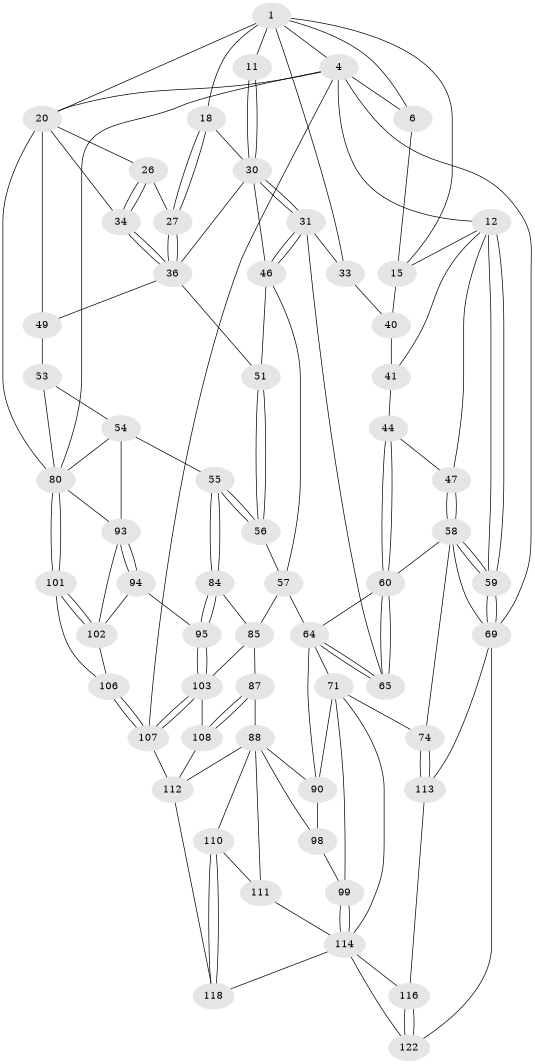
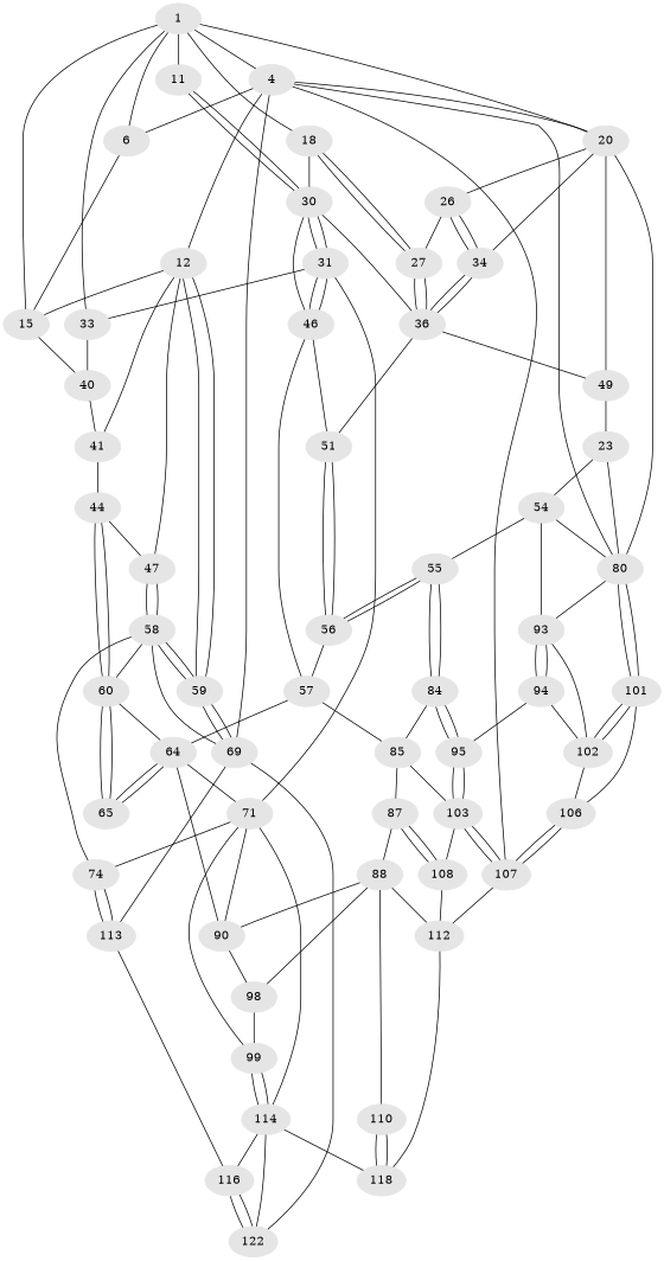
  graph {
    node [color=gray90 style=filled]
    1 [super="+7+2"]
    4 [super="+5+79"]
    6 [super="+9"]
    11
    15 [super="+16+24"]
    18 [super="+19"]
    20 [super="+25+21"]
    33
    12 [super="+13"]
    69 [super="+75"]
    80 [super="+81"]
    107 [super="+121"]
    30 [super="+35"]
    40 [super="+42"]
    27
    26
    34
    49
    41
    47
    59
    113
    122
    93 [super="+97"]
    101
    112 [super="+120"]
    36 [super="+37"]
    31 [super="+32"]
    46 [super="+52"]
    44 [super="+45"]
    58 [super="+62"]
-   53
+   53 [label=23]
    51
    65
    57 [super="+63"]
    56
    60 [super="+61"]
    64 [super="+66"]
    85 [super="+86"]
    74
    54 [super="+92"]
    55
    84
    94
    102 [super="+105"]
    95
    71 [super="+72+83"]
    90 [super="+96"]
    87
    103 [super="+104"]
    99
    114 [super="+117+115"]
    98
    116
    118
    106
    88 [super="+109+89"]
    108
    110
-   111
    1 -- 4
    1 -- 6
    1 -- 11 [weight=2]
    1 -- 15 [weight=2]
    1 -- 18 [weight=2]
    1 -- 20
    1 -- 33
    4 -- 6
    4 -- 20
    4 -- 12
    4 -- 69 [weight=2]
    4 -- 80
    4 -- 107
    6 -- 15
    11 -- 30
    11 -- 30
    15 -- 40
    18 -- 30
    18 -- 27
    18 -- 27
    20 -- 80
    20 -- 26
    20 -- 34
    20 -- 49
    33 -- 40
    12 -- 15
    12 -- 41
    12 -- 47
    12 -- 59
    12 -- 59
    69 -- 113
    69 -- 122
    80 -- 93
    80 -- 101
    80 -- 101
    107 -- 112
    30 -- 36
    30 -- 31
    30 -- 31
    30 -- 46
    40 -- 41
    27 -- 36
    27 -- 36
    26 -- 27
    26 -- 34
    26 -- 34
    34 -- 36
    34 -- 36
    49 -- 53
    41 -- 44
    47 -- 58
    47 -- 58
    59 -- 69
    59 -- 69
    113 -- 116
    93 -- 94
    93 -- 94
    93 -- 102
    101 -- 102
    101 -- 102
    101 -- 106
    112 -- 118
    36 -- 49
    36 -- 51
    31 -- 33
    31 -- 46
    31 -- 46
-   31 -- 65
+   31 -- 71
    46 -- 51
    46 -- 57
    44 -- 47
    44 -- 60
    44 -- 60
    58 -- 69
    58 -- 59
    58 -- 59
    58 -- 60
    58 -- 74
    53 -- 80
    53 -- 54
    51 -- 56
    51 -- 56
    57 -- 64
    57 -- 85
    56 -- 57
    60 -- 65
    60 -- 65
    60 -- 64
    64 -- 65
    64 -- 65
    64 -- 71 [weight=2]
    64 -- 90
    85 -- 87
    85 -- 103
    74 -- 113
    74 -- 113
    54 -- 80
    54 -- 93
    54 -- 55
    55 -- 56
    55 -- 56
    55 -- 84
    55 -- 84
    84 -- 85
    84 -- 95
    84 -- 95
    94 -- 102
    94 -- 95
    102 -- 106
    95 -- 103
    95 -- 103
    71 -- 74
    71 -- 90
    71 -- 99
    71 -- 114
    90 -- 98
    87 -- 88
    87 -- 108
    87 -- 108
    103 -- 107
    103 -- 107
    103 -- 108
    99 -- 114
    99 -- 114
    114 -- 122
    114 -- 116
    114 -- 118
    98 -- 99
    116 -- 122
    116 -- 122
    106 -- 107
    106 -- 107
    88 -- 112
    88 -- 90
    88 -- 98
    88 -- 110
-   88 -- 111
    108 -- 112
    110 -- 118
    110 -- 118
-   110 -- 111
-   111 -- 114
  }
